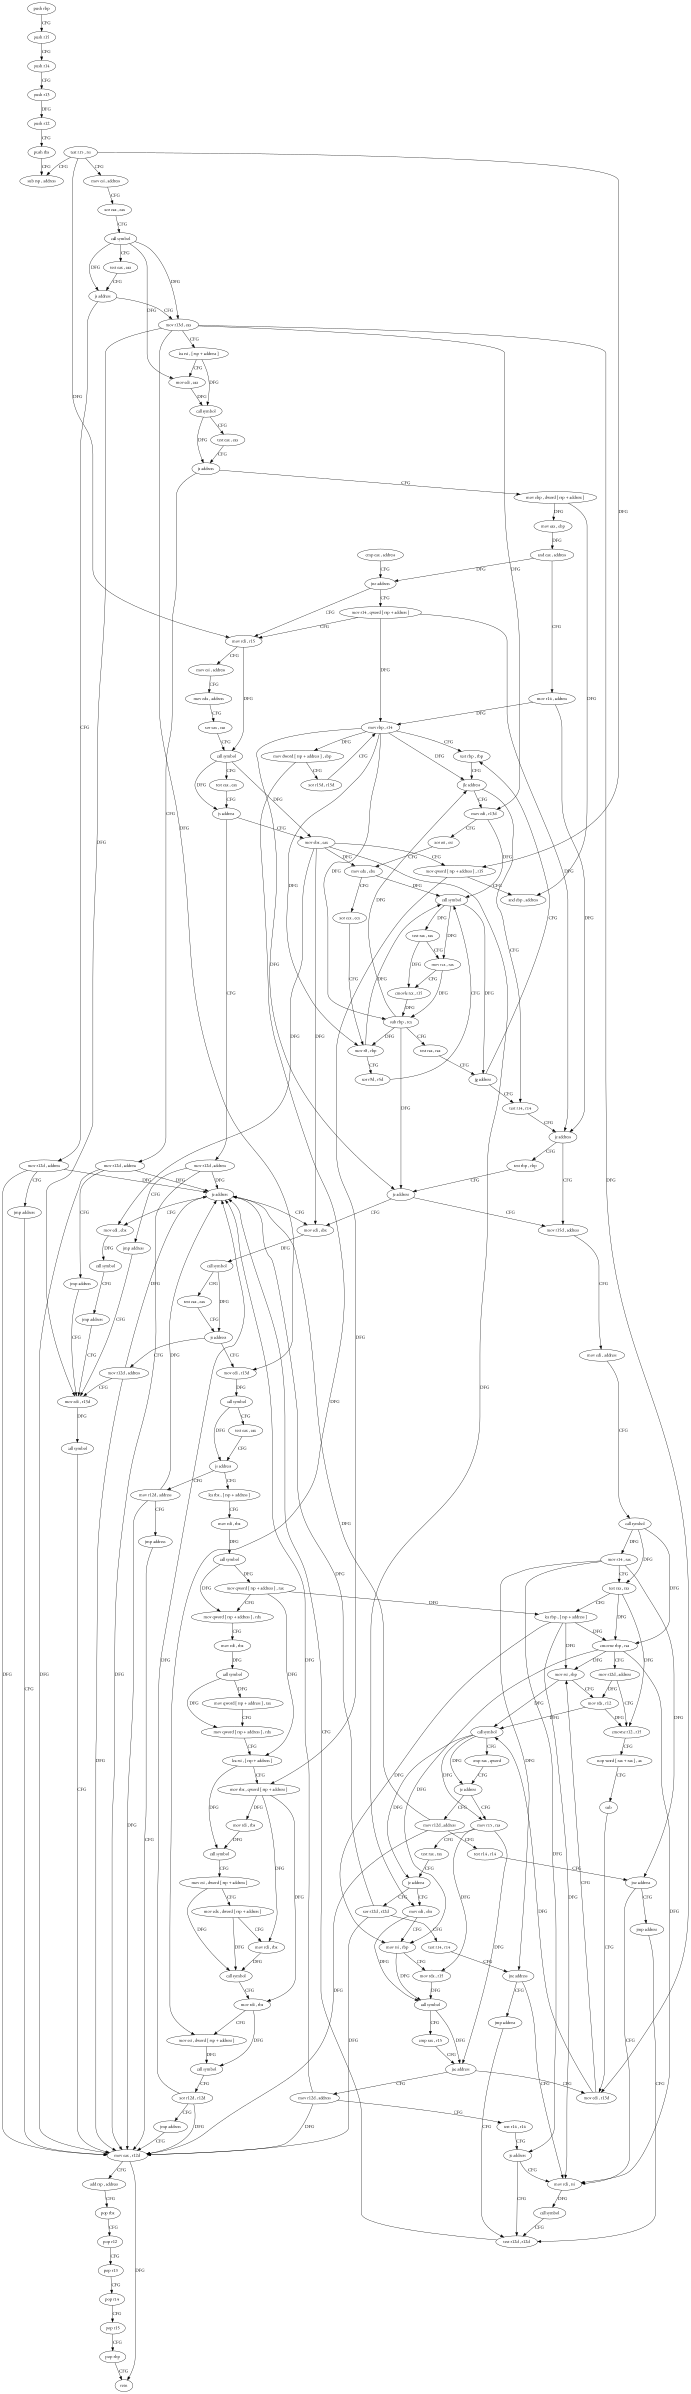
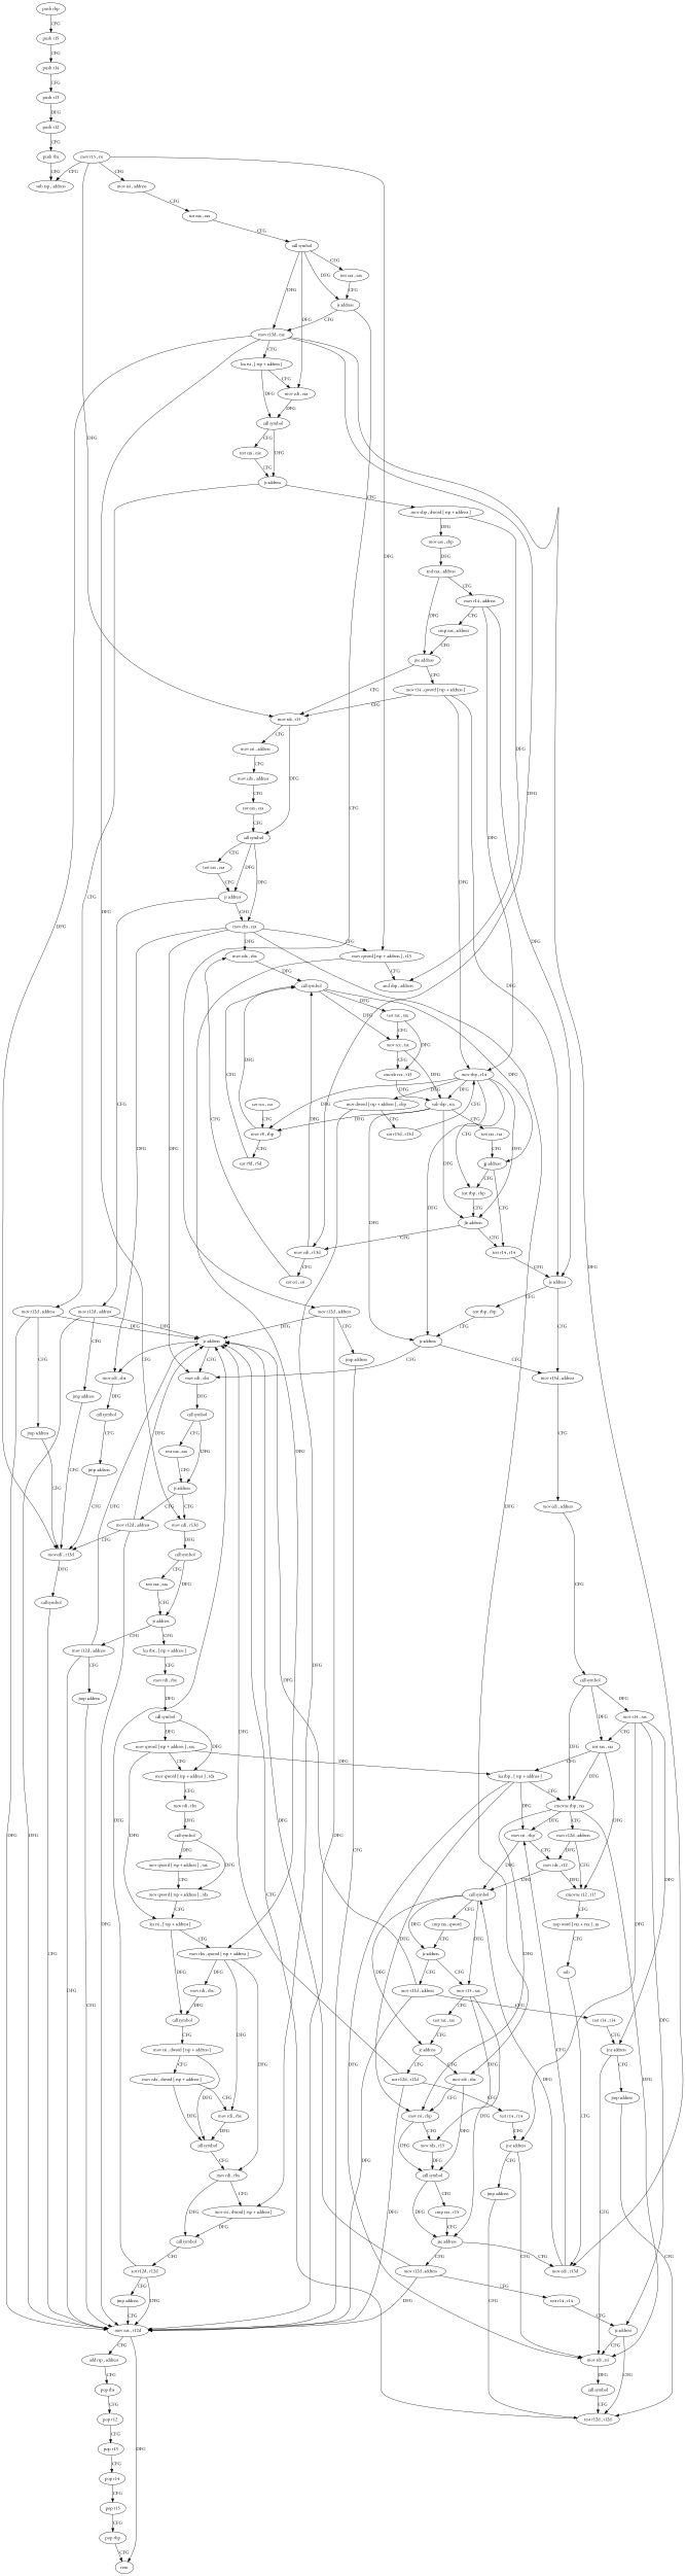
  digraph {
    fontname="EB Garamond"
    node [fontname="EB Garamond"]
    edge [fontname="EB Garamond"]
    n1 [label="push rbp"]
    n2 [label="push r15"]
    n3 [label="push r14"]
    n4 [label="push r13"]
    n5 [label="push r12"]
    n6 [label="push rbx"]
    n7 [label="sub rsp , address"]
-   n8 [label="test r15 , rsi"]
+   n8 [label="mov r15 , rsi"]
    n9 [label="mov esi , address"]
    n10 [label="mov rdi , r15"]
    n11 [label="mov qword [ rsp + address ] , r15"]
    n12 [label="xor eax , eax"]
    n13 [label="mov esi , address"]
    n14 [label="call symbol"]
    n15 [label="and ebp , address"]
    n16 [label="mov rbx , qword [ rsp + address ]"]
    n17 [label="call symbol"]
    n18 [label="test eax , eax"]
    n19 [label="js address"]
    n20 [label="mov r13d , eax"]
    n21 [label="mov edi , eax"]
    n22 [label="mov r12d , address"]
    n23 [label="lea rsi , [ rsp + address ]"]
    n24 [label="mov edi , r13d"]
    n25 [label="mov edi , r13d"]
    n26 [label="mov edi , r13d"]
    n27 [label="mov edi , r13d"]
    n28 [label="call symbol"]
    n29 [label="jmp address"]
    n30 [label="mov eax , r12d"]
    n31 [label="je address"]
    n32 [label="add rsp , address"]
    n33 [label=retn]
    n34 [label="mov edi , ebx"]
    n35 [label="mov edi , ebx"]
    n36 [label="call symbol"]
    n37 [label="xor esi , esi"]
    n38 [label="call symbol"]
    n39 [label="mov rsi , rbp"]
    n40 [label="call symbol"]
    n41 [label="call symbol"]
    n42 [label="pop rbx"]
    n43 [label="test eax , eax"]
    n44 [label="js address"]
    n45 [label="mov r12d , address"]
    n46 [label="mov ebp , dword [ rsp + address ]"]
    n47 [label="jmp address"]
    n48 [label="mov eax , ebp"]
    n49 [label="and eax , address"]
    n50 [label="pop r12"]
    n51 [label="pop r13"]
    n52 [label="pop r14"]
    n53 [label="pop r15"]
    n54 [label="pop rbp"]
    n55 [label="mov r14 , address"]
    n56 [label="jne address"]
    n57 [label="cmp eax , address"]
    n58 [label="mov rbp , r14"]
    n59 [label="je address"]
    n60 [label="mov r14 , qword [ rsp + address ]"]
    n61 [label="mov dword [ rsp + address ] , ebp"]
    n62 [label="test rbp , rbp"]
    n63 [label="mov r8 , rbp"]
    n64 [label="sub rbp , rcx"]
    n65 [label="je address"]
    n66 [label="jle address"]
    n67 [label="mov r15d , address"]
    n68 [label="test rbp , rbp"]
    n69 [label="mov edx , address"]
    n70 [label="test eax , eax"]
    n71 [label="js address"]
    n72 [label="mov ebx , eax"]
    n73 [label="xor eax , eax"]
    n74 [label="mov r12d , address"]
    n75 [label="mov edx , ebx"]
    n76 [label="mov edi , ebx"]
    n77 [label="jmp address"]
    n78 [label="xor ecx , ecx"]
    n79 [label="call symbol"]
    n80 [label="mov rsi , rbp"]
    n81 [label="call symbol"]
    n82 [label="call symbol"]
    n83 [label="mov rdi , rbx"]
    n84 [label="mov rdi , rbx"]
    n85 [label="mov rdi , rbx"]
    n86 [label="xor r15d , r15d"]
    n87 [label="mov esi , dword [ rsp + address ]"]
    n88 [label="call symbol"]
    n89 [label="xor r9d , r5d"]
    n90 [label="test rax , rax"]
    n91 [label="test r14 , r14"]
    n92 [label="mov edi , address"]
    n93 [label="call symbol"]
    n94 [label="test rax , rax"]
    n95 [label="mov rcx , rax"]
    n96 [label="jg address"]
    n97 [label="cmovle rcx , r15"]
    n98 [label="mov r14 , rax"]
    n99 [label="test rax , rax"]
    n100 [label="cmovne rbp , rax"]
    n101 [label="jne address"]
    n102 [label="jne address"]
    n103 [label="je address"]
    n104 [label="lea rbp , [ rsp + address ]"]
    n105 [label="cmovne r12 , r15"]
    n106 [label="mov rdi , rsi"]
    n107 [label="mov r12d , address"]
    n108 [label="jmp address"]
    n109 [label="jmp address"]
    n110 [label="test r12d , r12d"]
    n111 [label="nop word [ rax + rax ] , ax"]
    n112 [label="call symbol"]
    n113 [label="mov rdx , r15"]
    n114 [label="mov rdx , r12"]
    n115 [label=sub]
    n116 [label="mov r15 , rax"]
    n117 [label="je address"]
    n118 [label="cmp rax , qword"]
    n119 [label="je address"]
    n120 [label="test eax , eax"]
    n121 [label="js address"]
    n122 [label="mov r12d , address"]
    n123 [label="test r14 , r14"]
    n124 [label="test rax , rax"]
    n125 [label="jae address"]
    n126 [label="mov r12d , address"]
    n127 [label="xor r12d , r12d"]
    n128 [label="test r14 , r14"]
    n129 [label="cmp rax , r15"]
    n130 [label="mov r12d , address"]
    n131 [label="test eax , eax"]
    n132 [label="js address"]
    n133 [label="test r14 , r14"]
    n134 [label="mov r12d , address"]
    n135 [label="lea rbx , [ rsp + address ]"]
    n136 [label="jmp address"]
    n137 [label="mov rdi , rbx"]
    n138 [label="call symbol"]
    n139 [label="jmp address"]
    n140 [label="mov qword [ rsp + address ] , rax"]
    n141 [label="mov qword [ rsp + address ] , rdx"]
    n142 [label="lea rsi , [ rsp + address ]"]
    n143 [label="mov rdi , rbx"]
    n144 [label="call symbol"]
    n145 [label="call symbol"]
    n146 [label="mov qword [ rsp + address ] , rax"]
    n147 [label="mov qword [ rsp + address ] , rdx"]
    n148 [label="mov esi , dword [ rsp + address ]"]
    n149 [label="call symbol"]
    n150 [label="mov edx , dword [ rsp + address ]"]
    n151 [label="xor r12d , r12d"]
    n152 [label="jmp address"]
    n1 -> n2 [label=CFG]
    n2 -> n3 [label=CFG]
    n3 -> n4 [label=CFG]
    n4 -> n5 [label=DFG]
    n5 -> n6 [label=CFG]
    n6 -> n7 [label=CFG]
    n8 -> n7 [label=CFG]
    n8 -> n9 [label=CFG]
    n8 -> n10 [label=DFG]
    n8 -> n11 [label=DFG]
    n9 -> n12 [label=CFG]
    n10 -> n13 [label=CFG]
    n10 -> n14 [label=DFG]
    n11 -> n15 [label=CFG]
    n11 -> n16 [label=DFG]
    n12 -> n17 [label=CFG]
    n13 -> n69 [label=CFG]
    n14 -> n70 [label=CFG]
    n14 -> n71 [label=DFG]
    n14 -> n72 [label=DFG]
    n16 -> n83 [label=DFG]
    n16 -> n84 [label=DFG]
    n16 -> n85 [label=DFG]
    n17 -> n18 [label=CFG]
    n17 -> n19 [label=DFG]
    n17 -> n20 [label=DFG]
    n17 -> n21 [label=DFG]
    n18 -> n19 [label=CFG]
    n19 -> n20 [label=CFG]
    n19 -> n22 [label=CFG]
    n20 -> n23 [label=CFG]
    n20 -> n24 [label=DFG]
    n20 -> n25 [label=DFG]
    n20 -> n26 [label=DFG]
    n20 -> n27 [label=DFG]
    n21 -> n28 [label=DFG]
    n22 -> n29 [label=CFG]
    n22 -> n30 [label=DFG]
    n22 -> n31 [label=DFG]
    n23 -> n21 [label=CFG]
    n23 -> n28 [label=DFG]
    n24 -> n36 [label=DFG]
    n25 -> n37 [label=CFG]
    n25 -> n38 [label=DFG]
    n26 -> n39 [label=CFG]
    n26 -> n40 [label=DFG]
    n27 -> n41 [label=DFG]
    n28 -> n43 [label=CFG]
    n28 -> n44 [label=DFG]
    n29 -> n30 [label=CFG]
    n30 -> n32 [label=CFG]
    n30 -> n33 [label=DFG]
    n31 -> n34 [label=CFG]
    n31 -> n35 [label=CFG]
    n32 -> n42 [label=CFG]
    n34 -> n79 [label=DFG]
    n35 -> n82 [label=DFG]
    n36 -> n30 [label=CFG]
    n37 -> n75 [label=CFG]
    n38 -> n94 [label=DFG]
    n38 -> n95 [label=DFG]
    n38 -> n96 [label=DFG]
    n39 -> n40 [label=DFG]
    n39 -> n114 [label=CFG]
    n40 -> n116 [label=DFG]
    n40 -> n117 [label=DFG]
    n40 -> n118 [label=CFG]
    n40 -> n119 [label=DFG]
    n41 -> n131 [label=CFG]
    n41 -> n132 [label=DFG]
    n42 -> n50 [label=CFG]
    n43 -> n44 [label=CFG]
    n44 -> n45 [label=CFG]
    n44 -> n46 [label=CFG]
    n45 -> n30 [label=DFG]
    n45 -> n31 [label=DFG]
    n45 -> n47 [label=CFG]
    n46 -> n15 [label=DFG]
    n46 -> n48 [label=DFG]
    n47 -> n24 [label=CFG]
    n48 -> n49 [label=DFG]
    n49 -> n55 [label=CFG]
    n49 -> n56 [label=DFG]
    n50 -> n51 [label=CFG]
    n51 -> n52 [label=CFG]
    n52 -> n53 [label=CFG]
    n53 -> n54 [label=CFG]
    n54 -> n33 [label=CFG]
+   n55 -> n57 [label=CFG]
    n55 -> n58 [label=DFG]
    n55 -> n59 [label=DFG]
    n56 -> n10 [label=CFG]
    n56 -> n60 [label=CFG]
    n57 -> n56 [label=CFG]
    n58 -> n61 [label=DFG]
    n58 -> n62 [label=CFG]
    n58 -> n63 [label=DFG]
    n58 -> n64 [label=DFG]
    n58 -> n65 [label=DFG]
    n58 -> n66 [label=DFG]
    n59 -> n67 [label=CFG]
    n59 -> n68 [label=CFG]
    n60 -> n10 [label=CFG]
    n60 -> n58 [label=DFG]
    n60 -> n59 [label=DFG]
    n61 -> n86 [label=CFG]
    n61 -> n87 [label=DFG]
    n62 -> n66 [label=CFG]
    n63 -> n38 [label=DFG]
    n63 -> n89 [label=CFG]
    n64 -> n63 [label=DFG]
    n64 -> n65 [label=DFG]
    n64 -> n66 [label=DFG]
    n64 -> n90 [label=CFG]
    n65 -> n34 [label=CFG]
    n65 -> n67 [label=CFG]
    n66 -> n25 [label=CFG]
    n66 -> n91 [label=CFG]
    n67 -> n92 [label=CFG]
    n68 -> n65 [label=CFG]
    n69 -> n73 [label=CFG]
    n70 -> n71 [label=CFG]
    n71 -> n72 [label=CFG]
    n71 -> n74 [label=CFG]
    n72 -> n11 [label=CFG]
    n72 -> n34 [label=DFG]
    n72 -> n35 [label=DFG]
    n72 -> n75 [label=DFG]
    n72 -> n76 [label=DFG]
    n73 -> n14 [label=CFG]
    n74 -> n30 [label=DFG]
    n74 -> n31 [label=DFG]
    n74 -> n77 [label=CFG]
    n75 -> n38 [label=DFG]
-   n75 -> n78 [label=CFG]
    n76 -> n80 [label=CFG]
    n76 -> n81 [label=DFG]
    n77 -> n24 [label=CFG]
    n78 -> n63 [label=CFG]
    n79 -> n120 [label=CFG]
    n79 -> n121 [label=DFG]
    n80 -> n81 [label=DFG]
    n80 -> n113 [label=CFG]
    n81 -> n125 [label=DFG]
    n81 -> n129 [label=CFG]
    n82 -> n139 [label=CFG]
    n83 -> n144 [label=DFG]
    n84 -> n149 [label=DFG]
    n85 -> n87 [label=CFG]
    n85 -> n88 [label=DFG]
    n86 -> n58 [label=CFG]
    n87 -> n88 [label=DFG]
    n88 -> n151 [label=CFG]
    n89 -> n38 [label=CFG]
    n90 -> n96 [label=CFG]
    n91 -> n59 [label=CFG]
    n92 -> n93 [label=CFG]
    n93 -> n98 [label=DFG]
    n93 -> n99 [label=DFG]
    n93 -> n100 [label=DFG]
    n94 -> n95 [label=CFG]
    n94 -> n97 [label=DFG]
    n95 -> n64 [label=DFG]
    n95 -> n97 [label=CFG]
    n96 -> n62 [label=CFG]
    n96 -> n91 [label=CFG]
    n97 -> n64 [label=DFG]
    n98 -> n99 [label=CFG]
    n98 -> n101 [label=DFG]
    n98 -> n102 [label=DFG]
    n98 -> n103 [label=DFG]
    n99 -> n100 [label=DFG]
    n99 -> n104 [label=CFG]
    n99 -> n105 [label=DFG]
    n100 -> n39 [label=DFG]
    n100 -> n80 [label=DFG]
    n100 -> n106 [label=DFG]
    n100 -> n107 [label=CFG]
    n101 -> n106 [label=CFG]
    n101 -> n108 [label=CFG]
    n102 -> n106 [label=CFG]
    n102 -> n109 [label=CFG]
    n103 -> n106 [label=CFG]
    n103 -> n110 [label=CFG]
    n104 -> n39 [label=DFG]
    n104 -> n80 [label=DFG]
-   n104 -> n100 [label=DFG]
+   n104 -> n100 [label=CFG]
    n104 -> n106 [label=DFG]
    n105 -> n111 [label=CFG]
    n106 -> n112 [label=DFG]
    n107 -> n105 [label=CFG]
    n107 -> n114 [label=DFG]
    n108 -> n110 [label=CFG]
    n109 -> n110 [label=CFG]
    n110 -> n31 [label=CFG]
    n111 -> n115 [label=CFG]
    n112 -> n110 [label=CFG]
    n113 -> n81 [label=DFG]
    n114 -> n40 [label=DFG]
    n114 -> n105 [label=DFG]
    n115 -> n26 [label=CFG]
    n116 -> n113 [label=DFG]
    n116 -> n124 [label=CFG]
    n116 -> n125 [label=DFG]
    n117 -> n76 [label=CFG]
    n117 -> n127 [label=CFG]
    n118 -> n119 [label=CFG]
    n119 -> n116 [label=CFG]
    n119 -> n122 [label=CFG]
    n120 -> n121 [label=CFG]
    n121 -> n27 [label=CFG]
    n121 -> n130 [label=CFG]
    n122 -> n30 [label=DFG]
    n122 -> n31 [label=DFG]
    n122 -> n123 [label=CFG]
    n123 -> n101 [label=CFG]
    n124 -> n117 [label=CFG]
    n125 -> n26 [label=CFG]
    n125 -> n126 [label=CFG]
    n126 -> n30 [label=DFG]
    n126 -> n31 [label=DFG]
    n126 -> n133 [label=CFG]
    n127 -> n30 [label=DFG]
    n127 -> n31 [label=DFG]
    n127 -> n128 [label=CFG]
    n128 -> n102 [label=CFG]
    n129 -> n125 [label=CFG]
    n130 -> n24 [label=CFG]
    n130 -> n30 [label=DFG]
    n130 -> n31 [label=DFG]
    n131 -> n132 [label=CFG]
    n132 -> n134 [label=CFG]
    n132 -> n135 [label=CFG]
    n133 -> n103 [label=CFG]
    n134 -> n30 [label=DFG]
    n134 -> n31 [label=DFG]
    n134 -> n136 [label=CFG]
    n135 -> n137 [label=CFG]
    n136 -> n30 [label=CFG]
    n137 -> n138 [label=DFG]
    n138 -> n140 [label=DFG]
    n138 -> n141 [label=DFG]
    n139 -> n24 [label=CFG]
    n140 -> n104 [label=DFG]
    n140 -> n141 [label=CFG]
    n140 -> n142 [label=DFG]
    n141 -> n143 [label=CFG]
    n142 -> n16 [label=CFG]
    n142 -> n144 [label=DFG]
    n143 -> n145 [label=DFG]
    n144 -> n148 [label=CFG]
    n145 -> n146 [label=DFG]
    n145 -> n147 [label=DFG]
    n146 -> n147 [label=CFG]
    n147 -> n142 [label=CFG]
    n148 -> n149 [label=DFG]
    n148 -> n150 [label=CFG]
    n149 -> n85 [label=CFG]
    n150 -> n84 [label=CFG]
    n150 -> n149 [label=DFG]
    n151 -> n30 [label=DFG]
    n151 -> n31 [label=DFG]
    n151 -> n152 [label=CFG]
    n152 -> n30 [label=CFG]
  }
